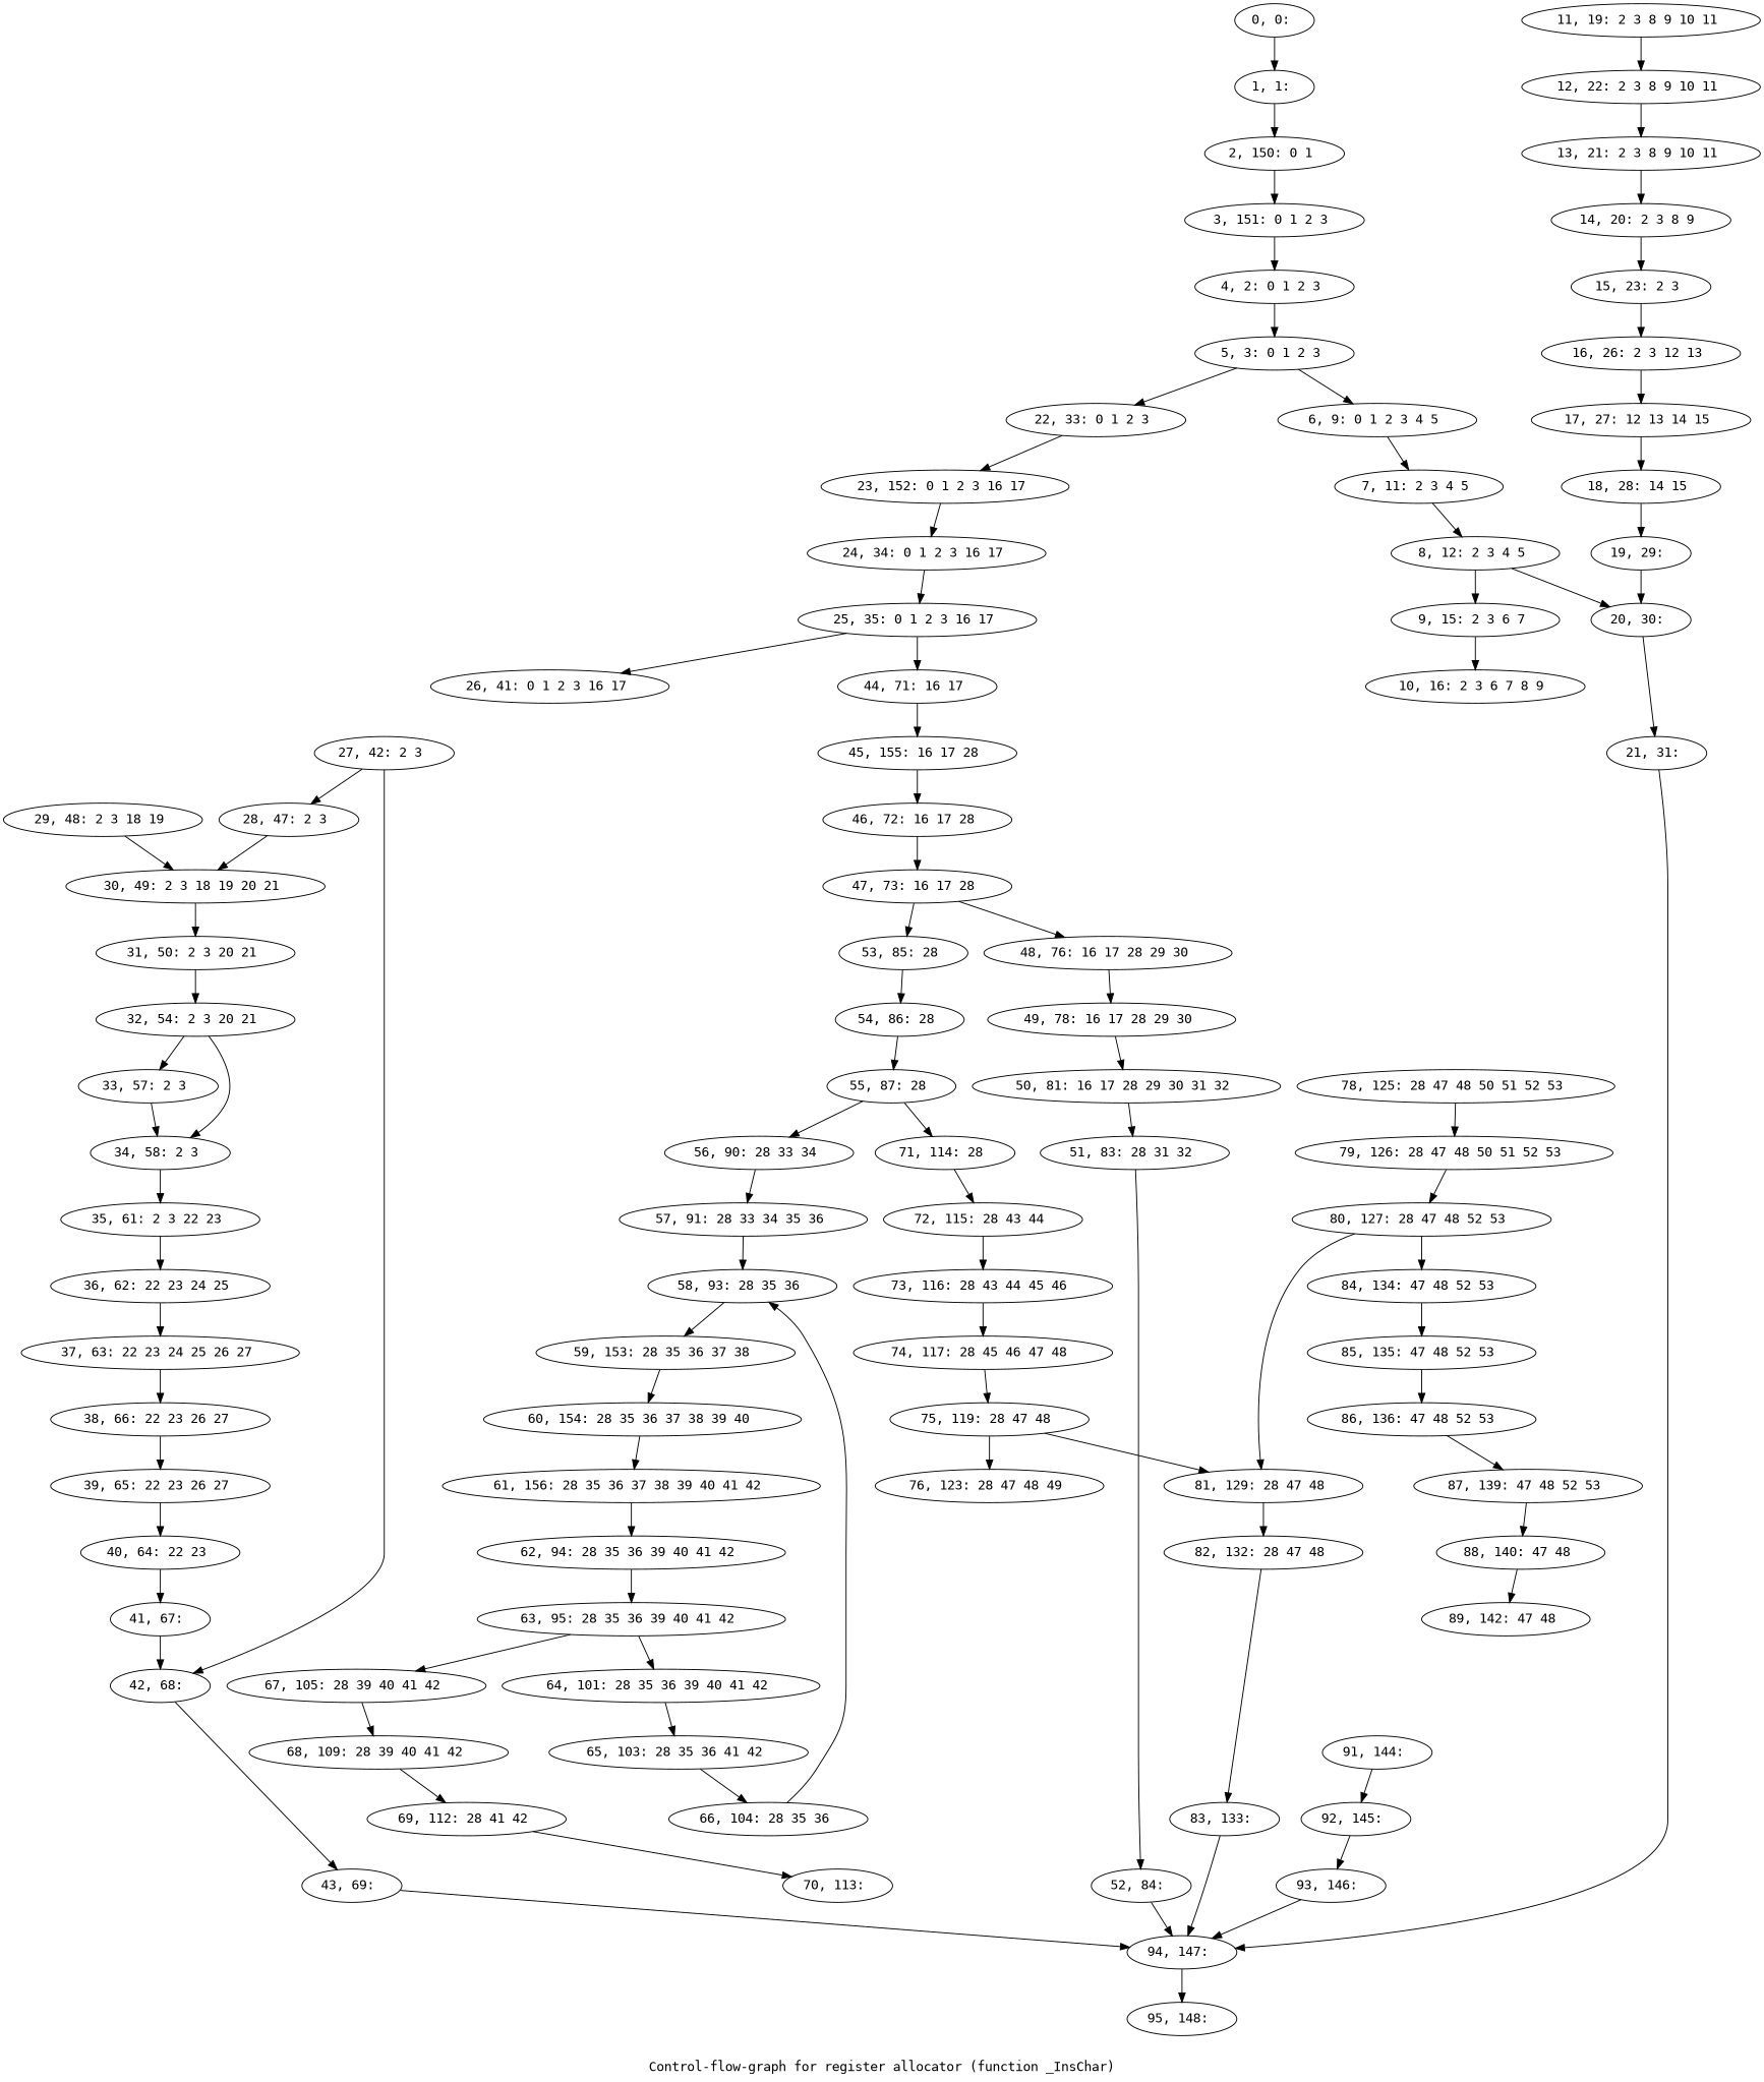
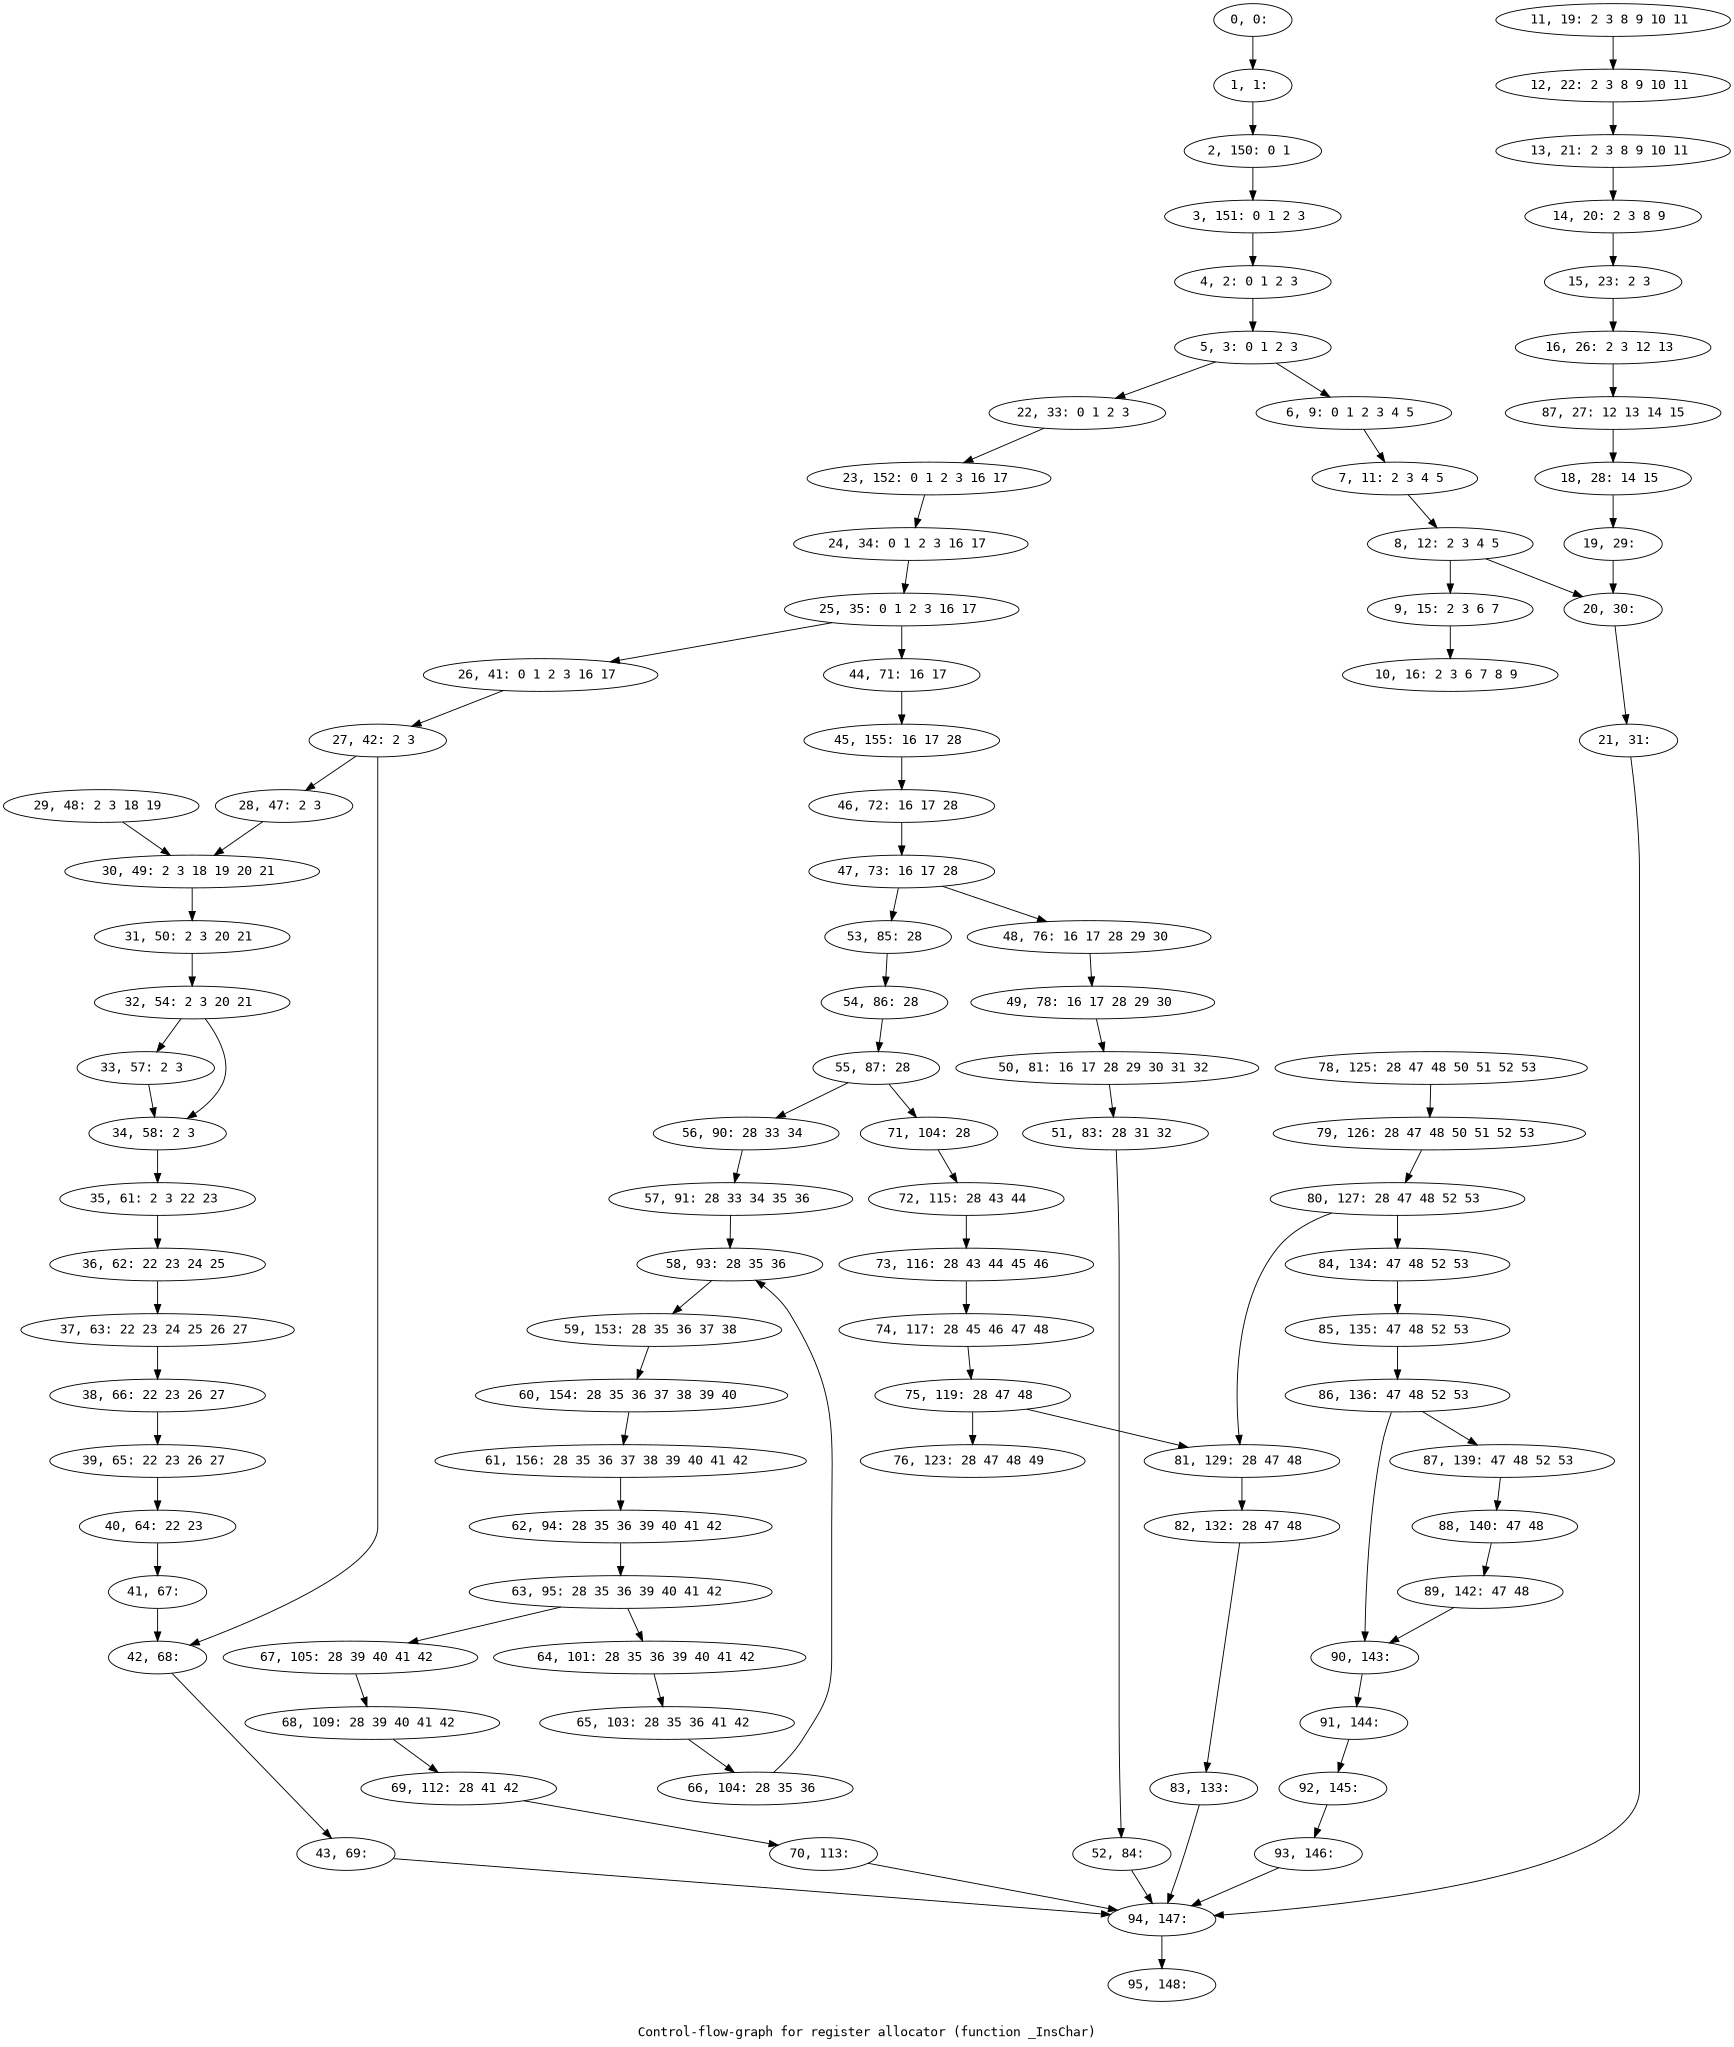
  digraph {
    fontname="DejaVu Sans Mono"
    label="Control-flow-graph for register allocator (function _InsChar)"
    node [fontname="DejaVu Sans Mono"]
    edge [fontname="DejaVu Sans Mono"]
    n1 [label="0, 0: "]
    n2 [label="1, 1: "]
    n3 [label="2, 150: 0 1 "]
    n4 [label="3, 151: 0 1 2 3 "]
    n5 [label="4, 2: 0 1 2 3 "]
    n6 [label="5, 3: 0 1 2 3 "]
    n7 [label="6, 9: 0 1 2 3 4 5 "]
    n8 [label="22, 33: 0 1 2 3 "]
    n9 [label="7, 11: 2 3 4 5 "]
    n10 [label="23, 152: 0 1 2 3 16 17 "]
    n11 [label="8, 12: 2 3 4 5 "]
    n12 [label="9, 15: 2 3 6 7 "]
    n13 [label="20, 30: "]
    n14 [label="10, 16: 2 3 6 7 8 9 "]
    n15 [label="21, 31: "]
    n16 [label="11, 19: 2 3 8 9 10 11 "]
    n17 [label="12, 22: 2 3 8 9 10 11 "]
    n18 [label="13, 21: 2 3 8 9 10 11 "]
    n19 [label="14, 20: 2 3 8 9 "]
    n20 [label="15, 23: 2 3 "]
    n21 [label="16, 26: 2 3 12 13 "]
-   n22 [label="17, 27: 12 13 14 15 "]
+   n22 [label="87, 27: 12 13 14 15"]
    n23 [label="18, 28: 14 15 "]
    n24 [label="19, 29: "]
    n25 [label="94, 147: "]
    n26 [label="95, 148: "]
    n27 [label="24, 34: 0 1 2 3 16 17 "]
    n28 [label="25, 35: 0 1 2 3 16 17 "]
    n29 [label="26, 41: 0 1 2 3 16 17 "]
    n30 [label="44, 71: 16 17 "]
    n31 [label="27, 42: 2 3 "]
    n32 [label="45, 155: 16 17 28 "]
    n33 [label="28, 47: 2 3 "]
    n34 [label="42, 68: "]
    n35 [label="30, 49: 2 3 18 19 20 21 "]
    n36 [label="43, 69: "]
    n37 [label="29, 48: 2 3 18 19 "]
    n38 [label="31, 50: 2 3 20 21 "]
    n39 [label="32, 54: 2 3 20 21 "]
    n40 [label="33, 57: 2 3 "]
    n41 [label="34, 58: 2 3 "]
    n42 [label="35, 61: 2 3 22 23 "]
    n43 [label="36, 62: 22 23 24 25 "]
    n44 [label="37, 63: 22 23 24 25 26 27 "]
    n45 [label="38, 66: 22 23 26 27 "]
    n46 [label="39, 65: 22 23 26 27 "]
    n47 [label="40, 64: 22 23 "]
    n48 [label="41, 67: "]
    n49 [label="46, 72: 16 17 28 "]
    n50 [label="47, 73: 16 17 28 "]
    n51 [label="48, 76: 16 17 28 29 30 "]
    n52 [label="53, 85: 28 "]
    n53 [label="49, 78: 16 17 28 29 30 "]
    n54 [label="54, 86: 28 "]
    n55 [label="50, 81: 16 17 28 29 30 31 32 "]
    n56 [label="51, 83: 28 31 32 "]
    n57 [label="52, 84: "]
    n58 [label="55, 87: 28 "]
    n59 [label="56, 90: 28 33 34 "]
-   n60 [label="71, 114: 28 "]
+   n60 [label="71, 104: 28"]
    n61 [label="57, 91: 28 33 34 35 36 "]
    n62 [label="72, 115: 28 43 44 "]
    n63 [label="58, 93: 28 35 36 "]
    n64 [label="59, 153: 28 35 36 37 38 "]
    n65 [label="60, 154: 28 35 36 37 38 39 40 "]
    n66 [label="61, 156: 28 35 36 37 38 39 40 41 42 "]
    n67 [label="62, 94: 28 35 36 39 40 41 42 "]
    n68 [label="63, 95: 28 35 36 39 40 41 42 "]
    n69 [label="64, 101: 28 35 36 39 40 41 42 "]
    n70 [label="67, 105: 28 39 40 41 42 "]
    n71 [label="65, 103: 28 35 36 41 42 "]
    n72 [label="68, 109: 28 39 40 41 42 "]
    n73 [label="66, 104: 28 35 36 "]
    n74 [label="69, 112: 28 41 42 "]
    n75 [label="70, 113: "]
    n76 [label="73, 116: 28 43 44 45 46 "]
    n77 [label="74, 117: 28 45 46 47 48 "]
    n78 [label="75, 119: 28 47 48 "]
    n79 [label="76, 123: 28 47 48 49 "]
    n80 [label="81, 129: 28 47 48 "]
    n81 [label="82, 132: 28 47 48 "]
    n82 [label="78, 125: 28 47 48 50 51 52 53 "]
    n83 [label="79, 126: 28 47 48 50 51 52 53 "]
    n84 [label="80, 127: 28 47 48 52 53 "]
    n85 [label="84, 134: 47 48 52 53 "]
    n86 [label="85, 135: 47 48 52 53 "]
    n87 [label="83, 133: "]
    n88 [label="86, 136: 47 48 52 53 "]
    n89 [label="87, 139: 47 48 52 53 "]
+   n90 [label="90, 143: "]
    n91 [label="88, 140: 47 48 "]
    n92 [label="91, 144: "]
    n93 [label="89, 142: 47 48 "]
    n94 [label="92, 145: "]
    n95 [label="93, 146: "]
    n1 -> n2
    n2 -> n3
    n3 -> n4
    n4 -> n5
    n5 -> n6
    n6 -> n7
    n6 -> n8
    n7 -> n9
    n8 -> n10
    n9 -> n11
    n10 -> n27
    n11 -> n12
    n11 -> n13
    n12 -> n14
    n13 -> n15
    n15 -> n25
    n16 -> n17
    n17 -> n18
    n18 -> n19
    n19 -> n20
    n20 -> n21
    n21 -> n22
    n22 -> n23
    n23 -> n24
    n24 -> n13
    n25 -> n26
    n27 -> n28
    n28 -> n29
    n28 -> n30
+   n29 -> n31
    n30 -> n32
    n31 -> n33
    n31 -> n34
    n32 -> n49
    n33 -> n35
    n34 -> n36
    n35 -> n38
    n36 -> n25
    n37 -> n35
    n38 -> n39
    n39 -> n40
    n39 -> n41
    n40 -> n41
    n41 -> n42
    n42 -> n43
    n43 -> n44
    n44 -> n45
    n45 -> n46
    n46 -> n47
    n47 -> n48
    n48 -> n34
    n49 -> n50
    n50 -> n51
    n50 -> n52
    n51 -> n53
    n52 -> n54
    n53 -> n55
    n54 -> n58
    n55 -> n56
    n56 -> n57
    n57 -> n25
    n58 -> n59
    n58 -> n60
    n59 -> n61
    n60 -> n62
    n61 -> n63
    n62 -> n76
    n63 -> n64
    n64 -> n65
    n65 -> n66
    n66 -> n67
    n67 -> n68
    n68 -> n69
    n68 -> n70
    n69 -> n71
    n70 -> n72
    n71 -> n73
    n72 -> n74
    n73 -> n63
    n74 -> n75
+   n75 -> n25
    n76 -> n77
    n77 -> n78
    n78 -> n79
    n78 -> n80
    n80 -> n81
    n81 -> n87
    n82 -> n83
    n83 -> n84
    n84 -> n80
    n84 -> n85
    n85 -> n86
    n86 -> n88
    n87 -> n25
    n88 -> n89
+   n88 -> n90
    n89 -> n91
+   n90 -> n92
    n91 -> n93
    n92 -> n94
+   n93 -> n90
    n94 -> n95
    n95 -> n25
  }
